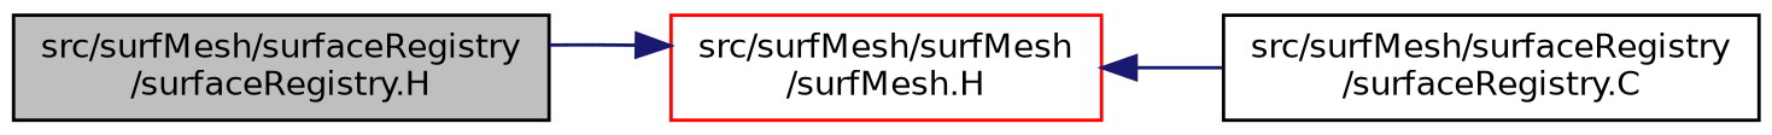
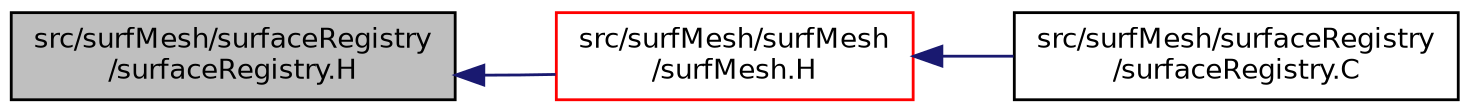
  digraph {
    rankdir=LR
    node [color=black fontname=Helvetica fontsize=10 shape=record]
    edge [color=midnightblue dir=back fontname=Helvetica fontsize=10 labelfontname=Helvetica labelfontsize=10 style=solid]
    n1 [fillcolor=grey75 fontcolor=black height=0.2 label="src/surfMesh/surfaceRegistry\l/surfaceRegistry.H" style=filled width=0.4]
    n2 [color=red height=0.2 label="src/surfMesh/surfMesh\l/surfMesh.H" width=0.4]
    n3 [height=0.2 label="src/surfMesh/surfaceRegistry\l/surfaceRegistry.C" width=0.4]
-   n2 -> n1
+   n1 -> n2
    n2 -> n3
  }
